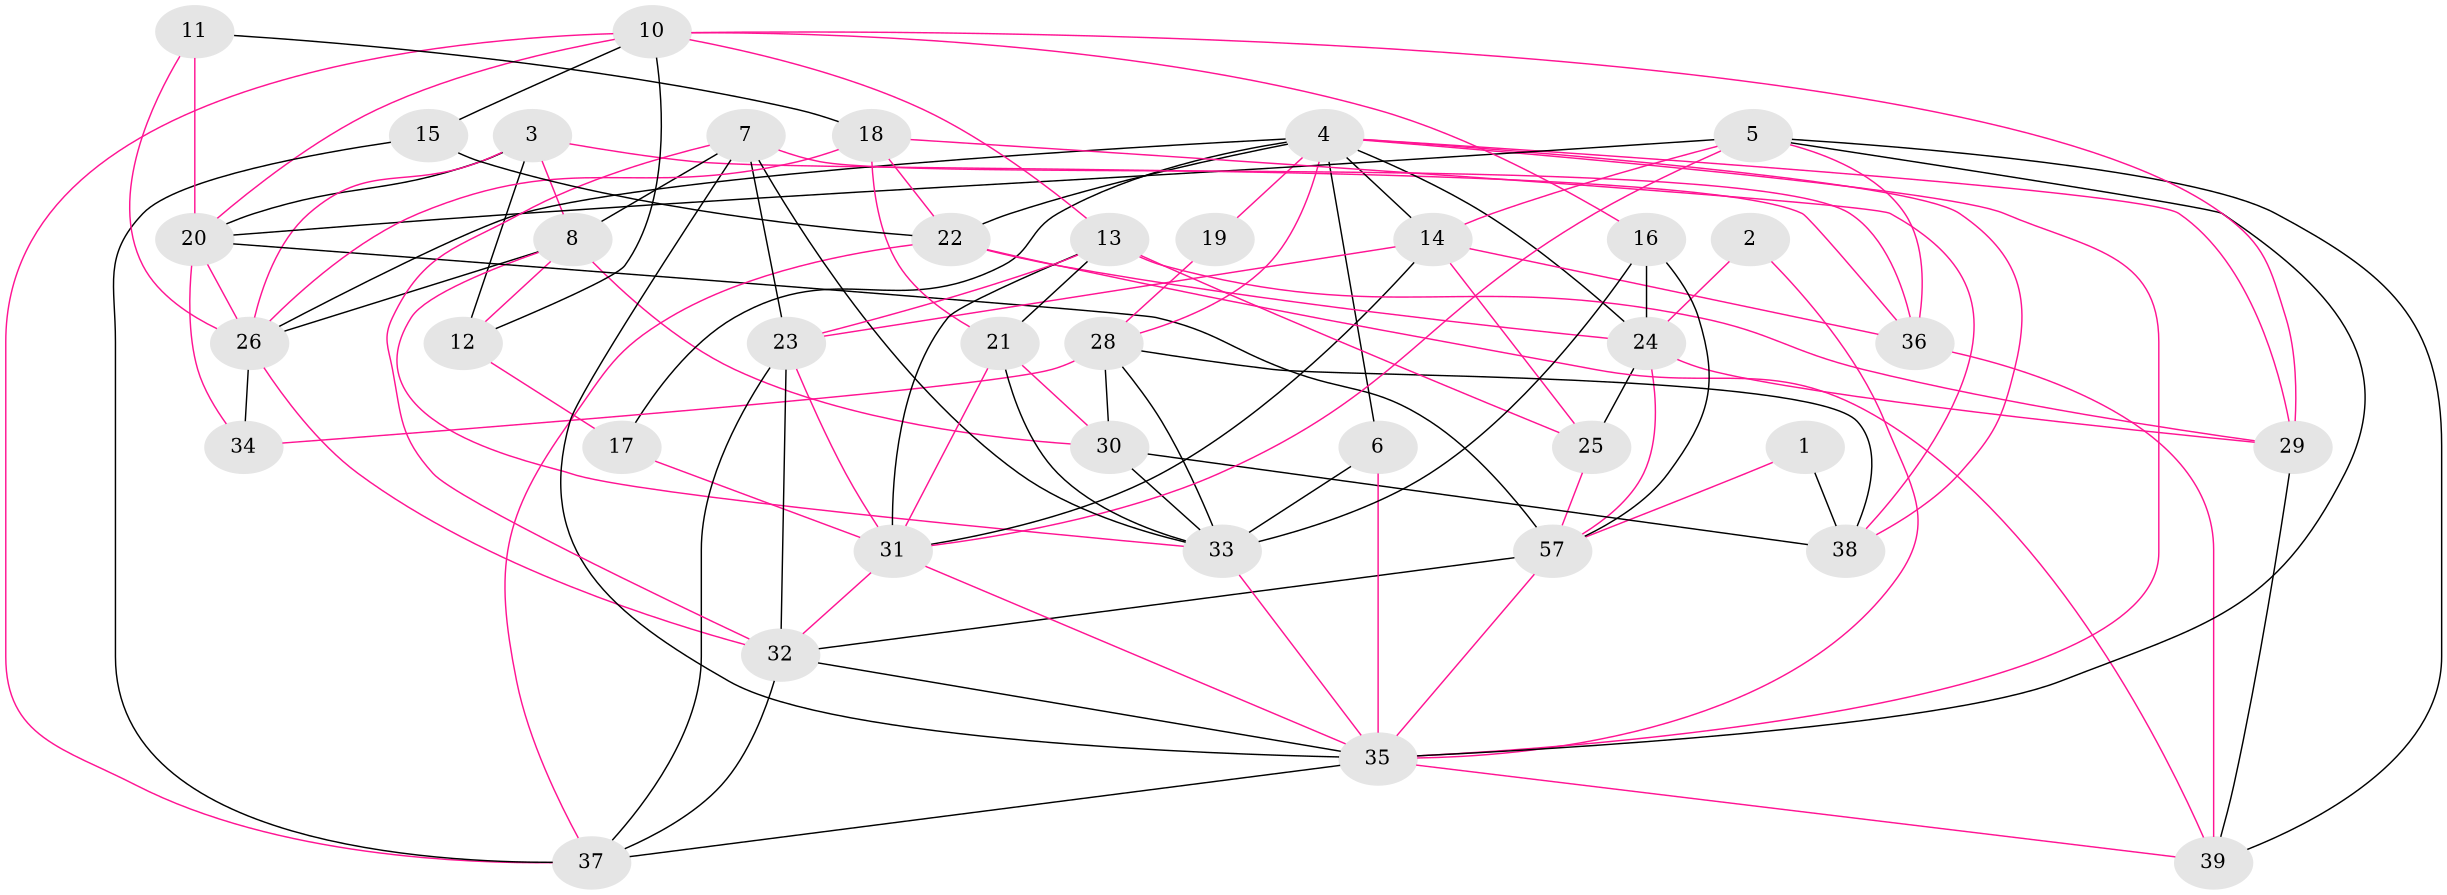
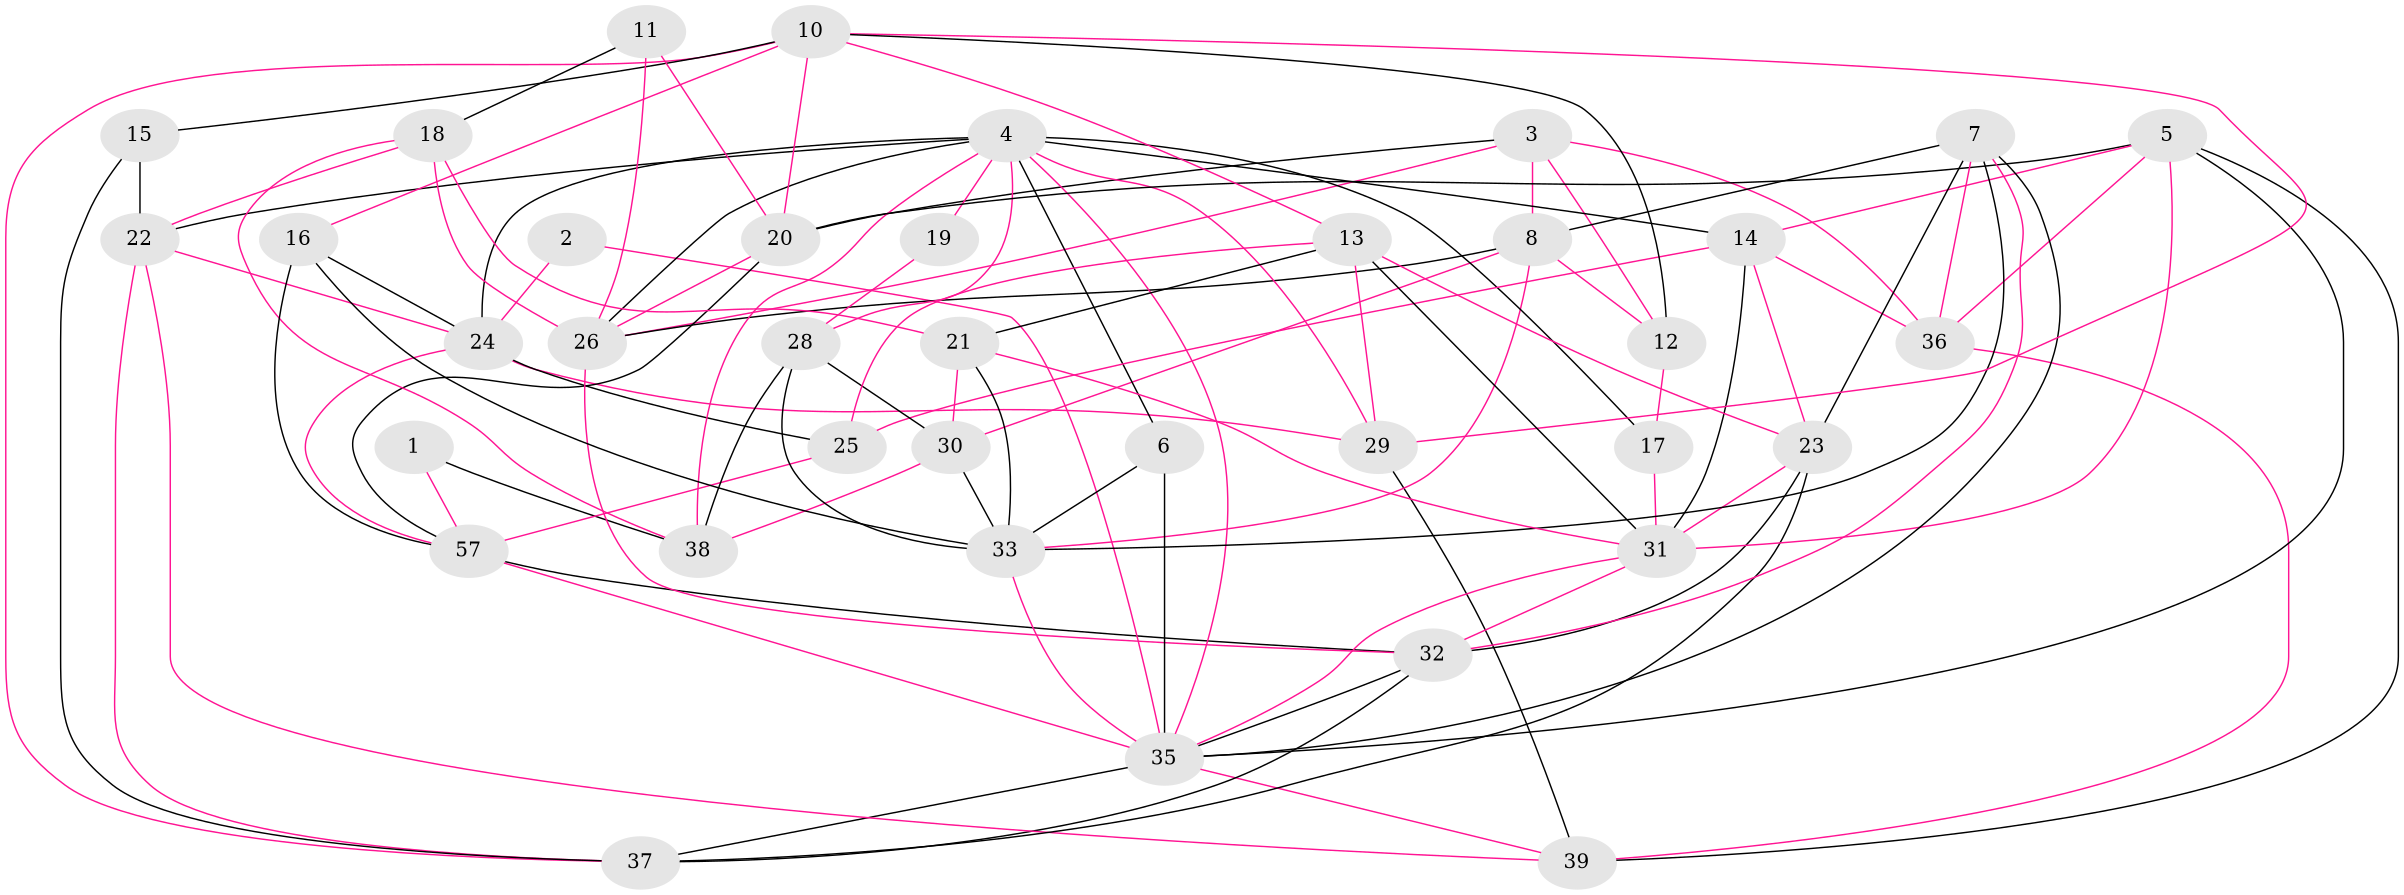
  graph {
    node [color=gray90 style=filled]
    edge [color=deeppink weight=1.0]
    n1 [label=57]
    1
    38
    35
    32
    2
    24
    29
    25
    39
    37
    3
    8
    12
    20
    26
    36
    33
    30
    17
-   34
    4
    6
    14
    19
    22
    28
    31
    23
    5
    7
    18
    21
    10
    13
    15
    16
    11
    n1 -- 35 [weight=2.0]
    n1 -- 32 [color=black]
    1 -- n1
    1 -- 38 [color=black]
    35 -- 39
    35 -- 37 [color=black]
    32 -- 35 [color=black]
    32 -- 37 [color=black]
    2 -- 35
    2 -- 24
    24 -- n1
    24 -- 29
    24 -- 25 [color=black]
    29 -- 39 [color=black]
    25 -- n1
    3 -- 8
-   3 -- 12 [color=black]
+   3 -- 12
    3 -- 20 [color=black]
    3 -- 26
    3 -- 36
    8 -- 12
    8 -- 26 [color=black]
    8 -- 33
    8 -- 30
    12 -- 17
    20 -- n1 [color=black]
    20 -- 26
-   20 -- 34
    26 -- 32
-   26 -- 34 [color=black]
    36 -- 39
    33 -- 35 [weight=2.0]
-   30 -- 38 [color=black weight=2.0]
+   30 -- 38 [weight=2.0]
    30 -- 33 [color=black]
    17 -- 31
    4 -- 38
    4 -- 35
    4 -- 24 [color=black]
    4 -- 29
    4 -- 26 [color=black weight=2.0]
    4 -- 17 [color=black]
    4 -- 6 [color=black]
    4 -- 14 [color=black]
    4 -- 19
    4 -- 22 [color=black]
    4 -- 28
-   6 -- 35
+   6 -- 35 [color=black]
    6 -- 33 [color=black]
    14 -- 25
    14 -- 36
    14 -- 31 [color=black]
    14 -- 23
    19 -- 28
    22 -- 24
    22 -- 39
    22 -- 37
    28 -- 38 [color=black]
    28 -- 33 [color=black]
    28 -- 30 [color=black]
-   28 -- 34
    31 -- 35
    31 -- 32
    23 -- 32 [color=black]
    23 -- 37 [color=black]
    23 -- 31
    5 -- 35 [color=black]
    5 -- 39 [color=black]
    5 -- 20 [color=black]
    5 -- 36
    5 -- 14
    5 -- 31
    7 -- 35 [color=black]
    7 -- 32
    7 -- 8 [color=black]
    7 -- 36
    7 -- 33 [color=black]
    7 -- 23 [color=black]
    18 -- 38
    18 -- 26
    18 -- 22
    18 -- 21
    21 -- 33 [color=black]
    21 -- 30
    21 -- 31
    10 -- 29
    10 -- 37
    10 -- 12 [color=black]
    10 -- 20
    10 -- 13
    10 -- 15 [color=black]
    10 -- 16
    13 -- 29
    13 -- 25
    13 -- 31 [color=black]
    13 -- 23
    13 -- 21 [color=black]
    15 -- 37 [color=black]
    15 -- 22 [color=black]
    16 -- n1 [color=black]
    16 -- 24 [color=black]
    16 -- 33 [color=black weight=2.0]
    11 -- 20
    11 -- 26
    11 -- 18 [color=black]
  }
